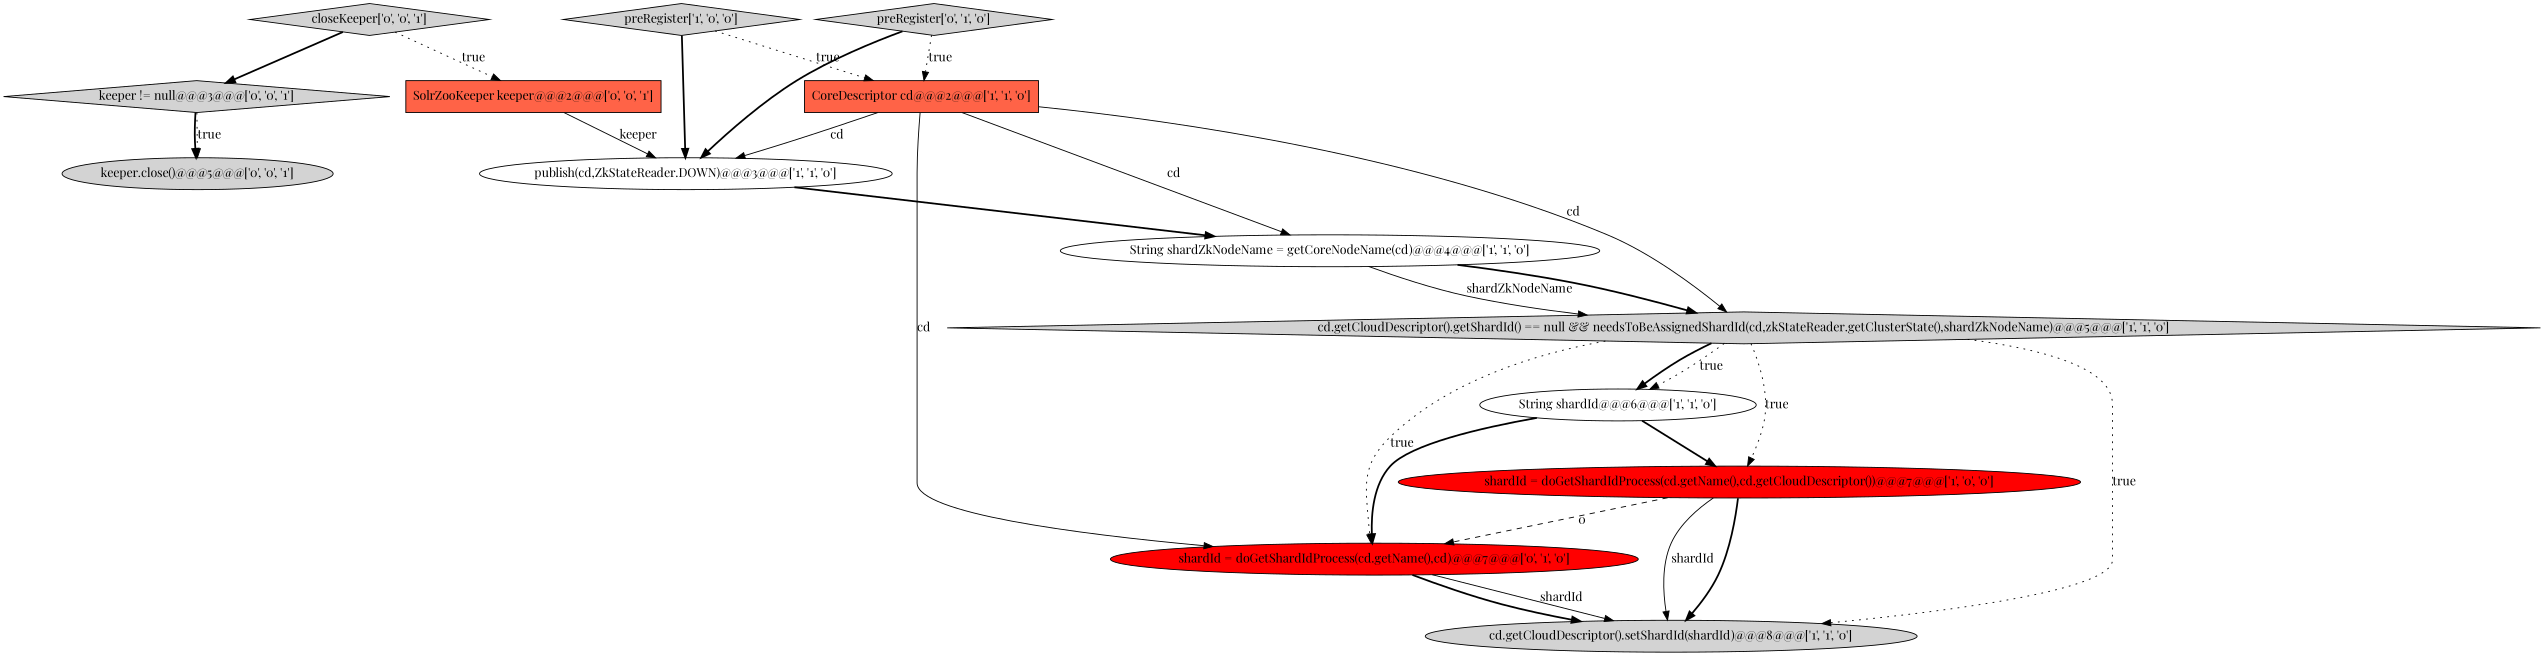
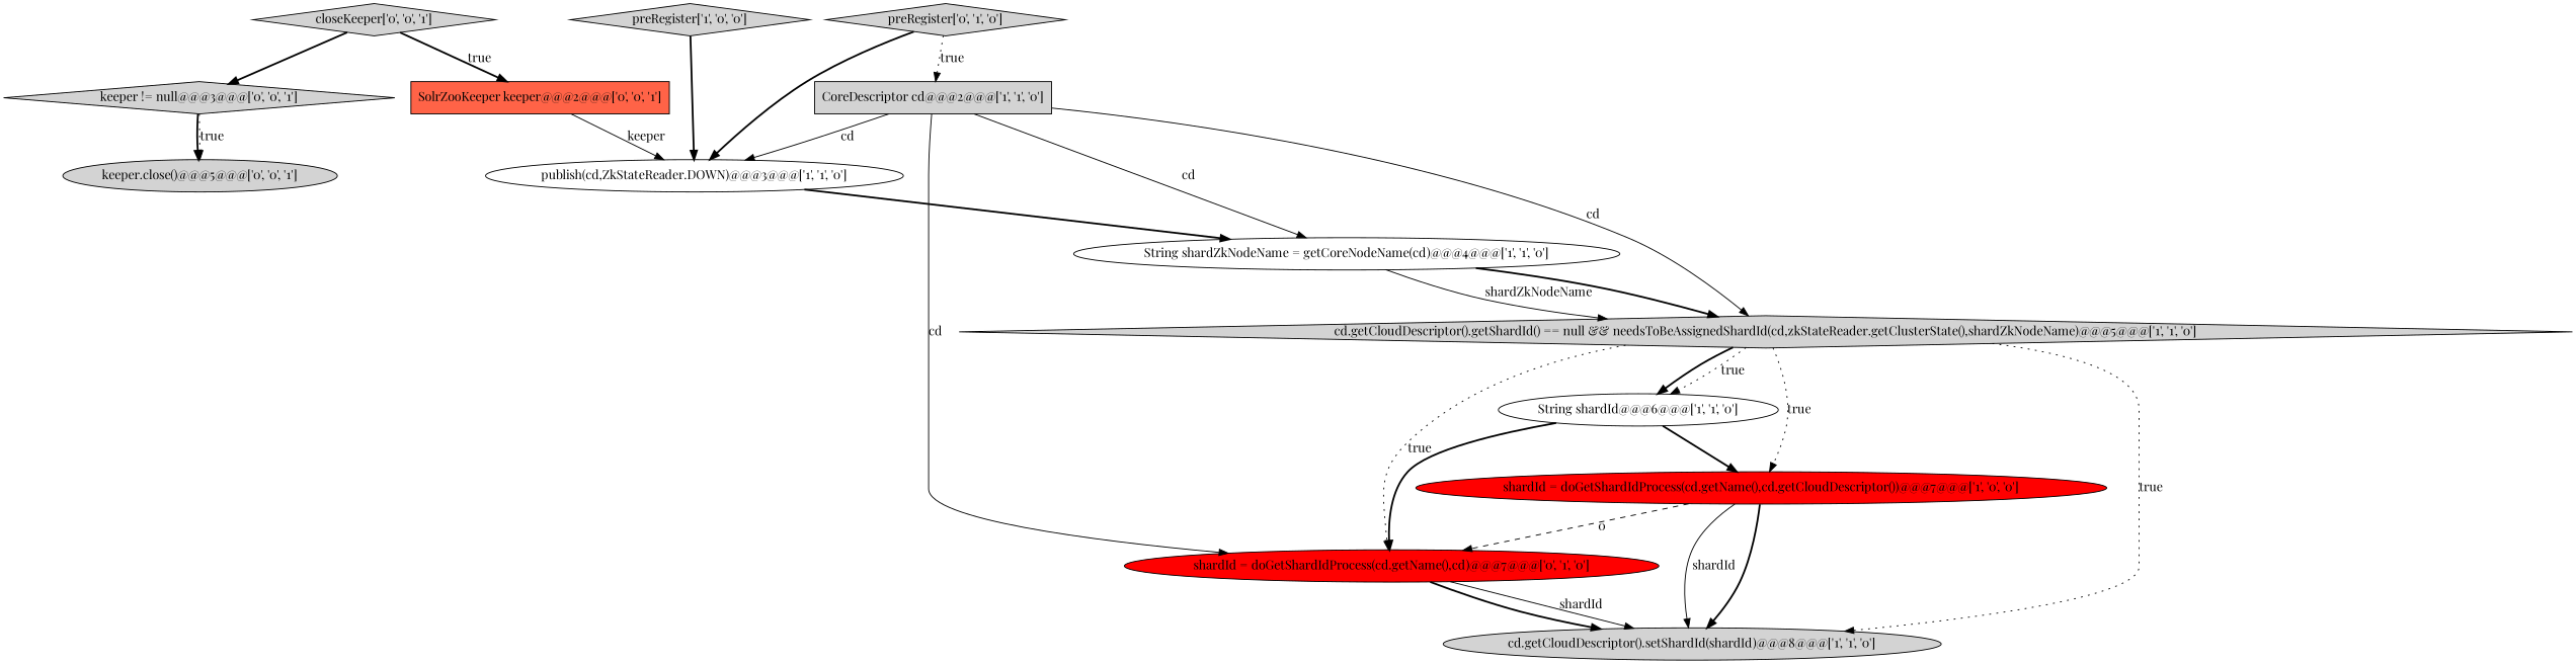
  digraph {
    fontname="Playfair Display"
    node [fillcolor=lightgray fontname="Playfair Display" shape=ellipse style=filled]
    edge [fontname="Playfair Display" style=bold]
    n1 [label="keeper != null@@@3@@@['0', '0', '1']" shape=diamond]
    n2 [label="keeper.close()@@@5@@@['0', '0', '1']"]
    n3 [label="cd.getCloudDescriptor().getShardId() == null && needsToBeAssignedShardId(cd,zkStateReader.getClusterState(),shardZkNodeName)@@@5@@@['1', '1', '0']" shape=diamond]
    n4 [fillcolor=white label="String shardId@@@6@@@['1', '1', '0']"]
    n5 [label="cd.getCloudDescriptor().setShardId(shardId)@@@8@@@['1', '1', '0']"]
    n6 [fillcolor=red label="shardId = doGetShardIdProcess(cd.getName(),cd.getCloudDescriptor())@@@7@@@['1', '0', '0']"]
    n7 [fillcolor=red label="shardId = doGetShardIdProcess(cd.getName(),cd)@@@7@@@['0', '1', '0']"]
    n8 [fillcolor=white label="publish(cd,ZkStateReader.DOWN)@@@3@@@['1', '1', '0']"]
    n9 [fillcolor=white label="String shardZkNodeName = getCoreNodeName(cd)@@@4@@@['1', '1', '0']"]
-   n10 [fillcolor=tomato label="CoreDescriptor cd@@@2@@@['1', '1', '0']" shape=box]
+   n10 [label="CoreDescriptor cd@@@2@@@['1', '1', '0']" shape=box]
    n11 [fillcolor=tomato label="SolrZooKeeper keeper@@@2@@@['0', '0', '1']" shape=box]
    n12 [label="preRegister['0', '1', '0']" shape=diamond]
    n13 [label="closeKeeper['0', '0', '1']" shape=diamond]
    n14 [label="preRegister['1', '0', '0']" shape=diamond]
    n1 -> n2 [label=true style=dotted]
    n1 -> n2
    n3 -> n4
    n3 -> n4 [label=true style=dotted]
    n3 -> n5 [label=true style=dotted]
    n3 -> n6 [label=true style=dotted]
    n3 -> n7 [label=true style=dotted]
    n4 -> n6
    n4 -> n7
    n6 -> n5
    n6 -> n5 [label=shardId style=solid]
    n6 -> n7 [label=0 style=dashed]
    n7 -> n5 [label=shardId style=solid]
    n7 -> n5
    n8 -> n9
    n9 -> n3 [label=shardZkNodeName style=solid]
    n9 -> n3
    n10 -> n3 [label=cd style=solid]
    n10 -> n7 [label=cd style=solid]
    n10 -> n8 [label=cd style=solid]
    n10 -> n9 [label=cd style=solid]
    n11 -> n8 [label=keeper style=solid]
    n12 -> n8
    n12 -> n10 [label=true style=dotted]
    n13 -> n1
-   n13 -> n11 [label=true style=dotted]
+   n13 -> n11 [label=true]
    n14 -> n8
-   n14 -> n10 [label=true style=dotted]
  }
